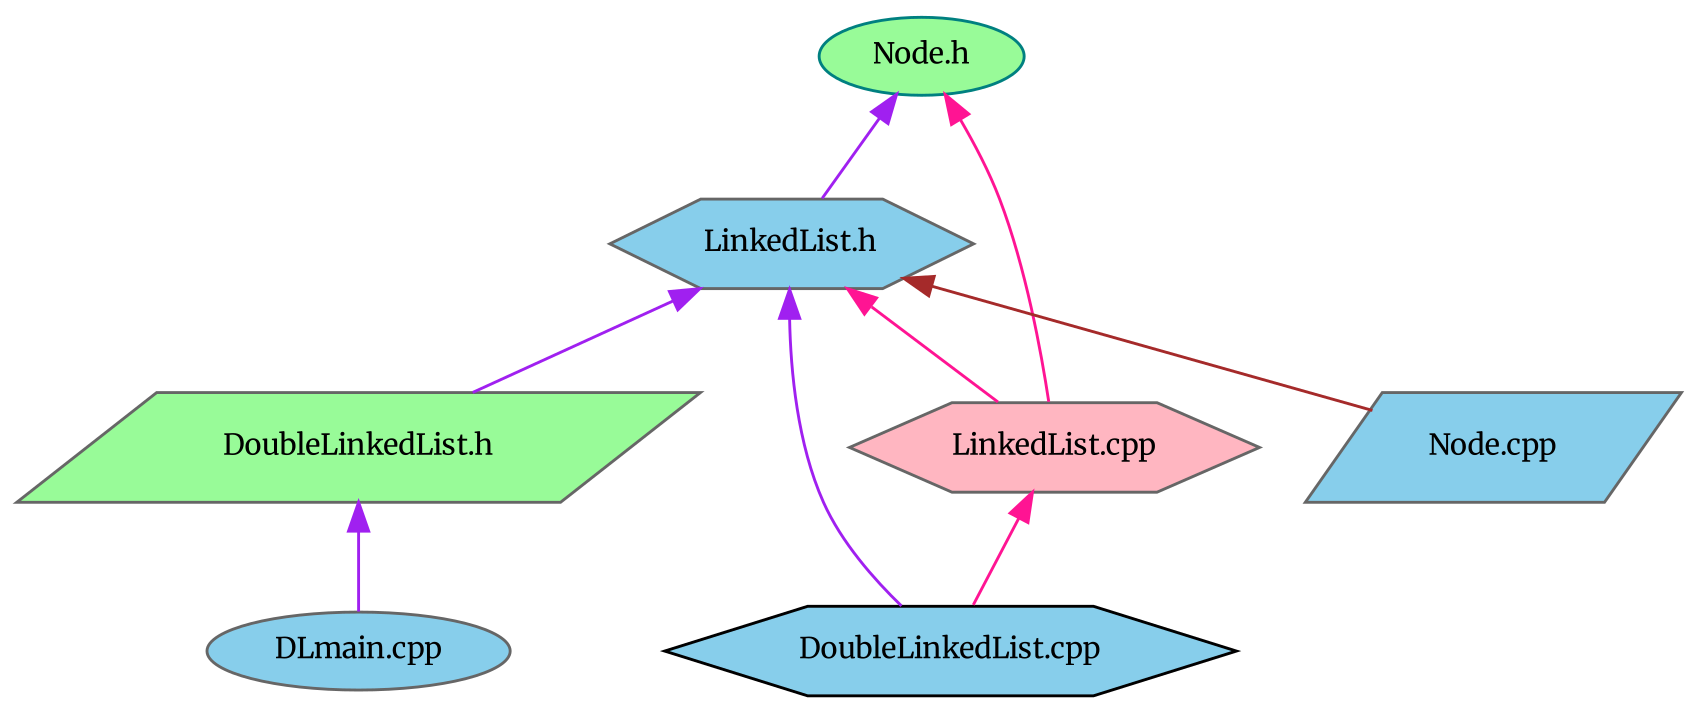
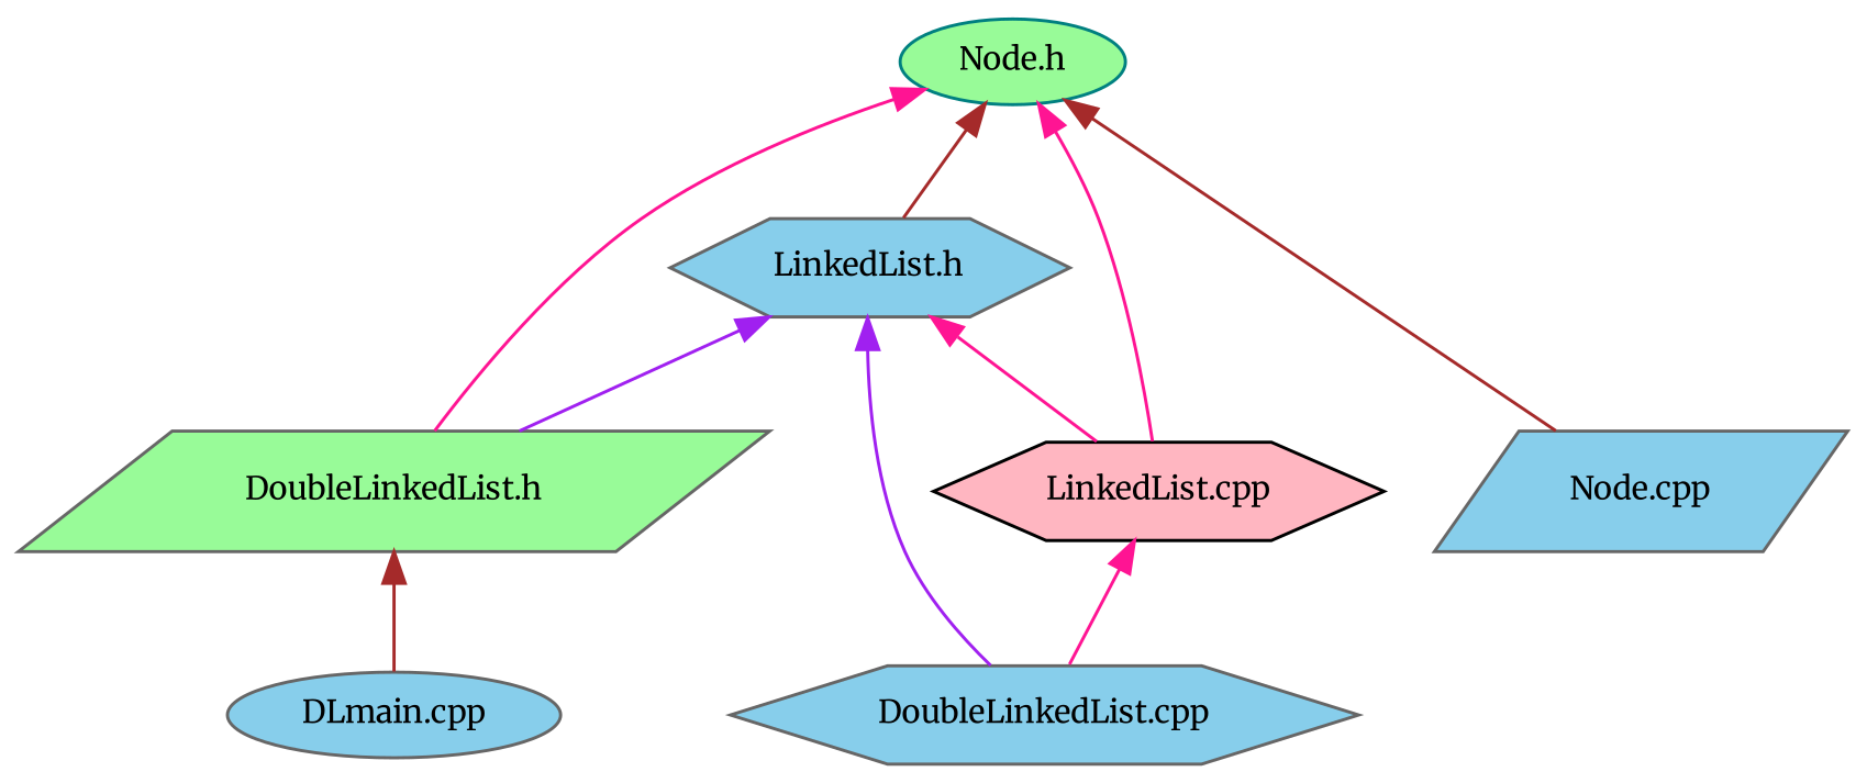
  digraph {
    fontname=Merriweather
    node [color=gray40 fillcolor=skyblue fontname=Merriweather fontsize=10 shape=hexagon style=filled]
    edge [color=deeppink dir=back fontname=Merriweather fontsize=10 labelfontname=Helvetica labelfontsize=10 style=solid]
    n1 [color=teal fillcolor=palegreen fontcolor=black height=0.2 label="Node.h" shape=ellipse width=0.4]
    n2 [height=0.2 label="LinkedList.h" width=0.4]
    n3 [fillcolor=palegreen height=0.2 label="DoubleLinkedList.h" shape=parallelogram width=0.4]
-   n4 [fillcolor=lightpink height=0.2 label="LinkedList.cpp" width=0.4]
+   n4 [color=black fillcolor=lightpink height=0.2 label="LinkedList.cpp" width=0.4]
    n5 [height=0.2 label="Node.cpp" shape=parallelogram width=0.4]
-   n6 [color=black height=0.2 label="DoubleLinkedList.cpp" width=0.4]
+   n6 [height=0.2 label="DoubleLinkedList.cpp" width=0.4]
    n7 [height=0.2 label="DLmain.cpp" shape=ellipse width=0.4]
-   n1 -> n2 [color=purple]
+   n1 -> n2 [color=brown]
+   n1 -> n3
    n1 -> n4
-   n2 -> n5 [color=brown]
+   n1 -> n5 [color=brown]
    n2 -> n3 [color=purple]
    n2 -> n4
    n2 -> n6 [color=purple]
-   n3 -> n7 [color=purple]
+   n3 -> n7 [color=brown]
    n4 -> n6
  }
